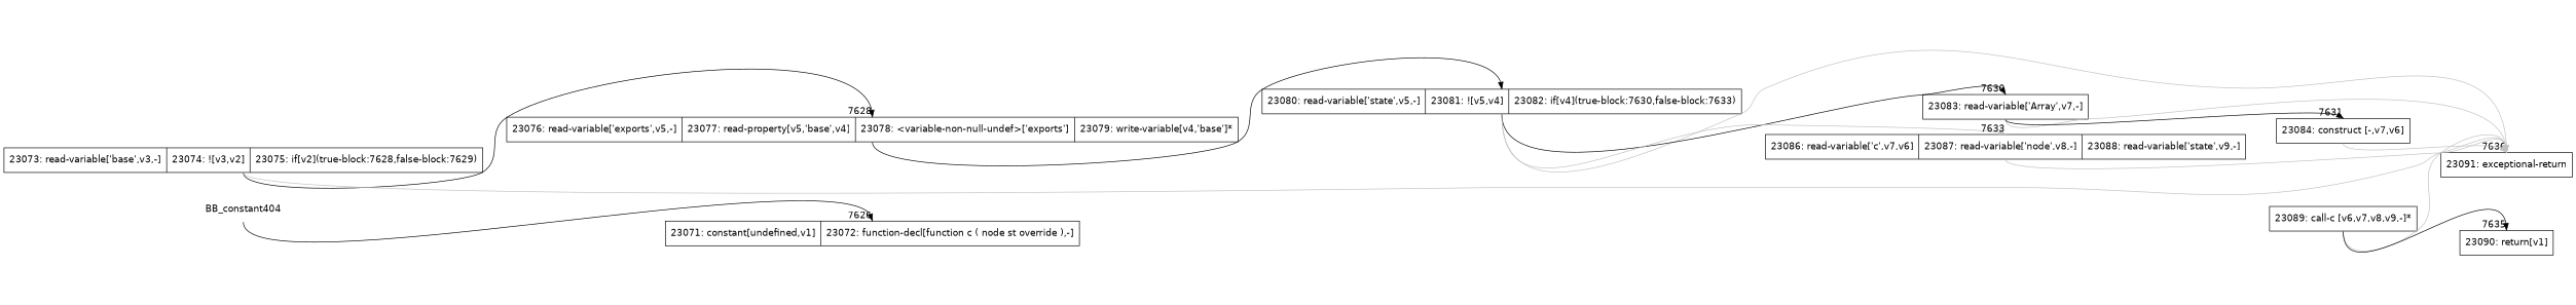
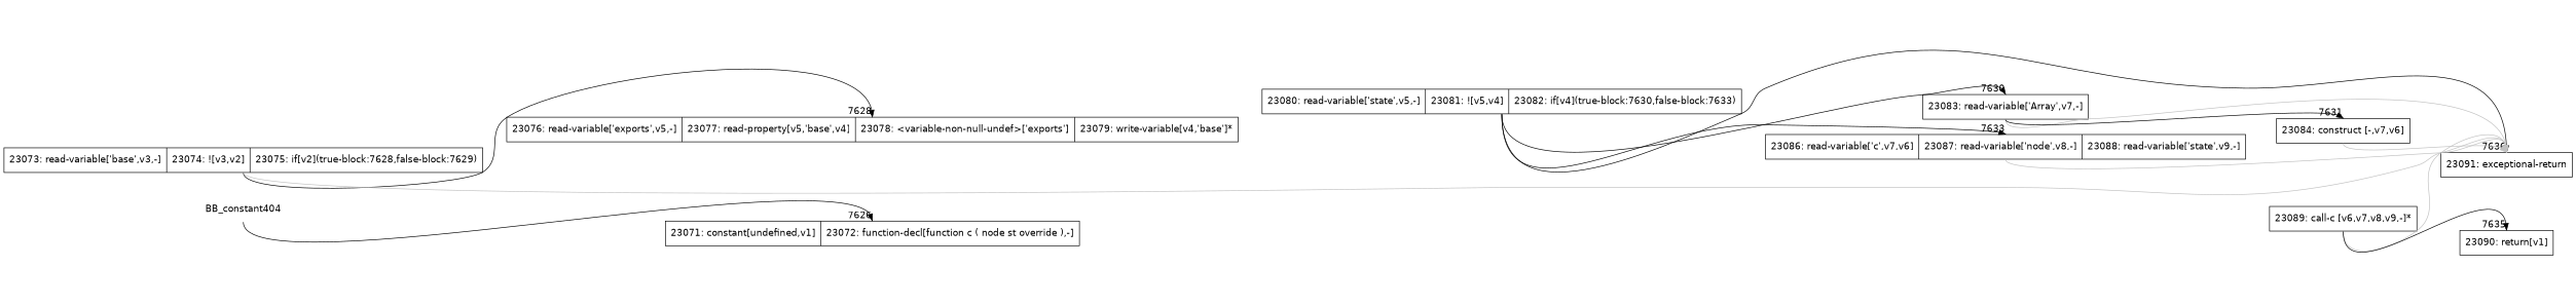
  digraph {
    fontname="DejaVu Sans"
    rankdir=LR
    node [fontname="DejaVu Sans" shape=record]
    edge [fontname="DejaVu Sans" headport=n tailport=s]
    n1 [label=BB_constant404 shape=none]
    n2 [label="{23071: constant[undefined,v1]|23072: function-decl[function c ( node st override ),-]}"]
    n3 [label="{23073: read-variable['base',v3,-]|23074: ![v3,v2]|23075: if[v2](true-block:7628,false-block:7629)}"]
    n4 [label="{23076: read-variable['exports',v5,-]|23077: read-property[v5,'base',v4]|23078: \<variable-non-null-undef\>['exports']|23079: write-variable[v4,'base']*}"]
    n5 [label="{23091: exceptional-return}"]
    n6 [label="{23080: read-variable['state',v5,-]|23081: ![v5,v4]|23082: if[v4](true-block:7630,false-block:7633)}"]
    n7 [label="{23083: read-variable['Array',v7,-]}"]
    n8 [label="{23086: read-variable['c',v7,v6]|23087: read-variable['node',v8,-]|23088: read-variable['state',v9,-]}"]
    n9 [label="{23084: construct [-,v7,v6]}"]
    n10 [label="{23089: call-c [v6,v7,v8,v9,-]*}"]
    n11 [label="{23090: return[v1]}"]
    n1 -> n2 [headlabel="    7626"]
    n3 -> n4 [headlabel="      7628"]
    n3 -> n5 [color=gray headlabel="      7636"]
-   n4 -> n6
-   n6 -> n5 [color=gray]
+   n6 -> n5 [color=black]
    n6 -> n7 [headlabel="      7630"]
-   n6 -> n8 [headlabel="      7633" color=gray]
+   n6 -> n8 [headlabel="      7633"]
    n7 -> n5 [color=gray]
    n7 -> n9 [headlabel="      7631"]
    n8 -> n5 [color=gray]
    n9 -> n5 [color=gray]
    n10 -> n5 [color=gray]
    n10 -> n11 [headlabel="      7635"]
  }
